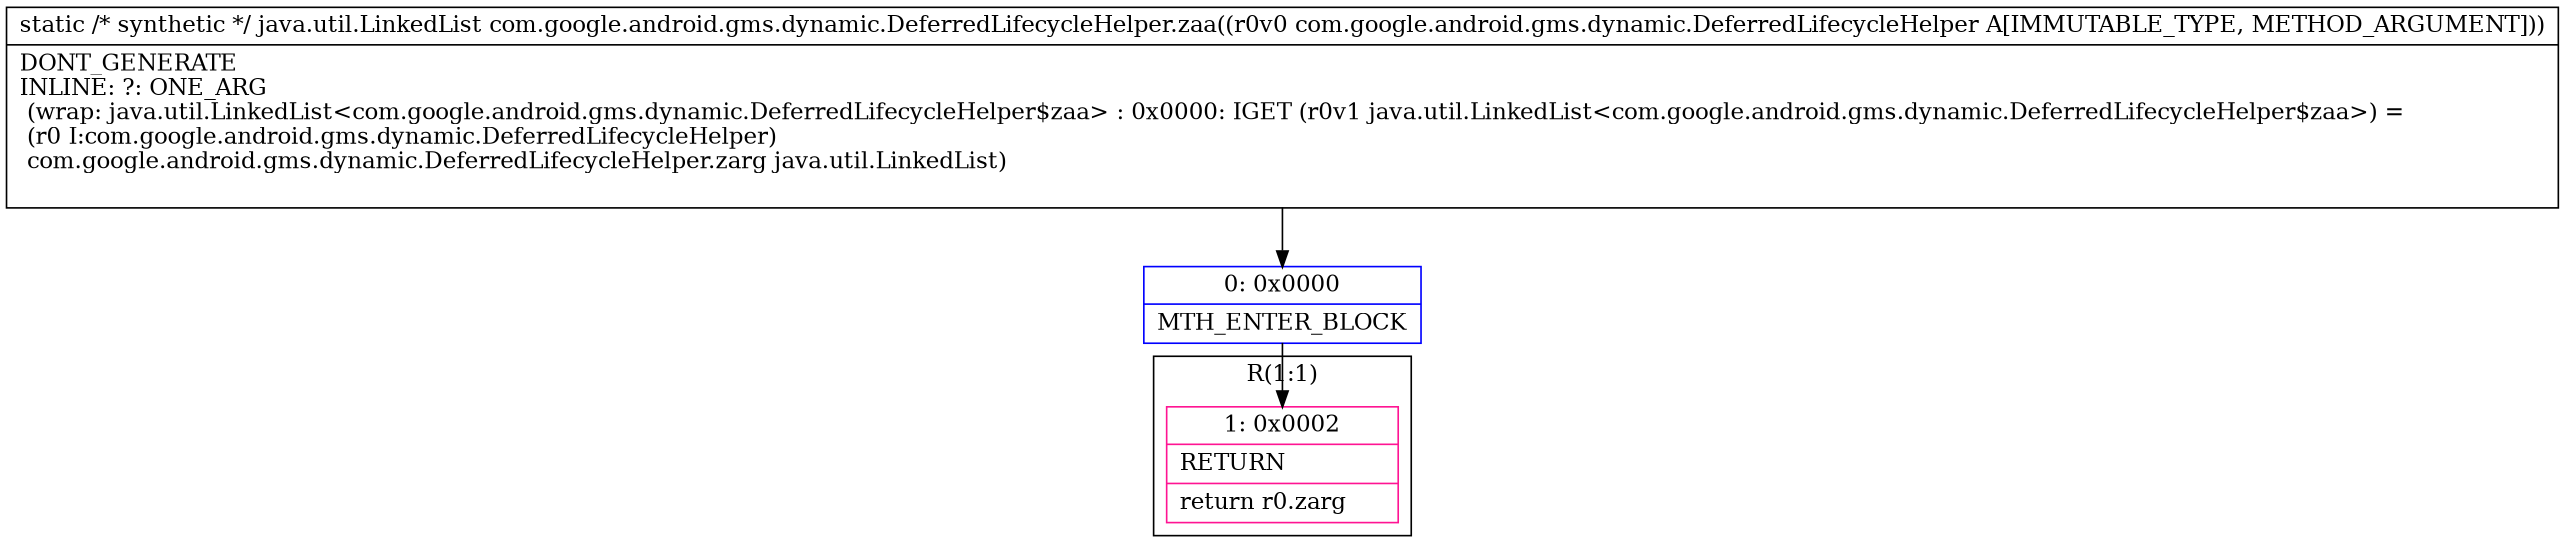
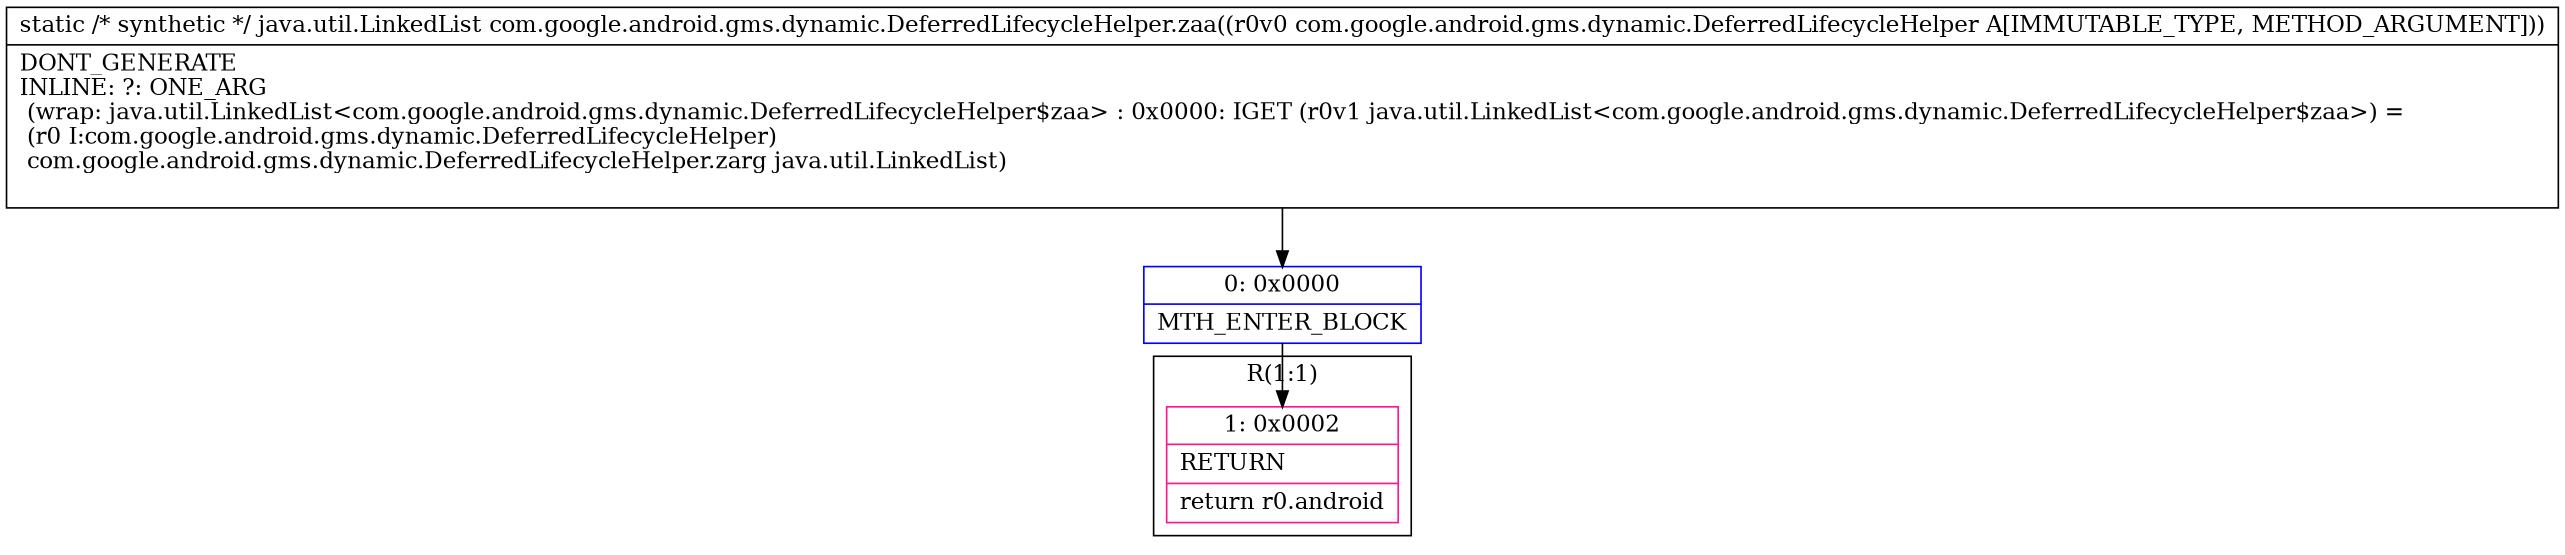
  digraph {
    node [shape=record]
-   n1 [color=deeppink label="{1\:\ 0x0002|RETURN\l|return r0.zarg\l}"]
+   n1 [color=deeppink label="{1\:\ 0x0002|RETURN\l|return r0.android\l}"]
    n2 [color=blue label="{0\:\ 0x0000|MTH_ENTER_BLOCK\l}"]
    n3 [label="{static \/* synthetic *\/ java.util.LinkedList com.google.android.gms.dynamic.DeferredLifecycleHelper.zaa((r0v0 com.google.android.gms.dynamic.DeferredLifecycleHelper A[IMMUTABLE_TYPE, METHOD_ARGUMENT]))  | DONT_GENERATE\lINLINE: ?: ONE_ARG  \l  (wrap: java.util.LinkedList\<com.google.android.gms.dynamic.DeferredLifecycleHelper$zaa\> : 0x0000: IGET  (r0v1 java.util.LinkedList\<com.google.android.gms.dynamic.DeferredLifecycleHelper$zaa\>) = \l  (r0 I:com.google.android.gms.dynamic.DeferredLifecycleHelper)\l com.google.android.gms.dynamic.DeferredLifecycleHelper.zarg java.util.LinkedList)\l\l}" color=black]
    subgraph cluster_1 {
      label="R(1:1)"
      n1
    }
    n2 -> n1
    n3 -> n2
  }
